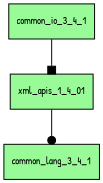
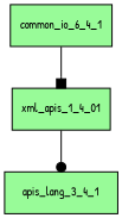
  digraph {
    fontname="Patrick Hand"
    node [fillcolor=palegreen fontname="Patrick Hand" fontsize=10.0 shape=box style=filled]
    edge [fontname="Patrick Hand" style=solid]
-   common_io_3_4_1
+   common_io_3_4_1 [label=common_io_6_4_1]
    xml_apis_1_4_01
-   common_lang_3_4_1
+   common_lang_3_4_1 [label=apis_lang_3_4_1]
    common_io_3_4_1 -> xml_apis_1_4_01 [arrowhead=box]
    xml_apis_1_4_01 -> common_lang_3_4_1 [arrowhead=dot]
  }
